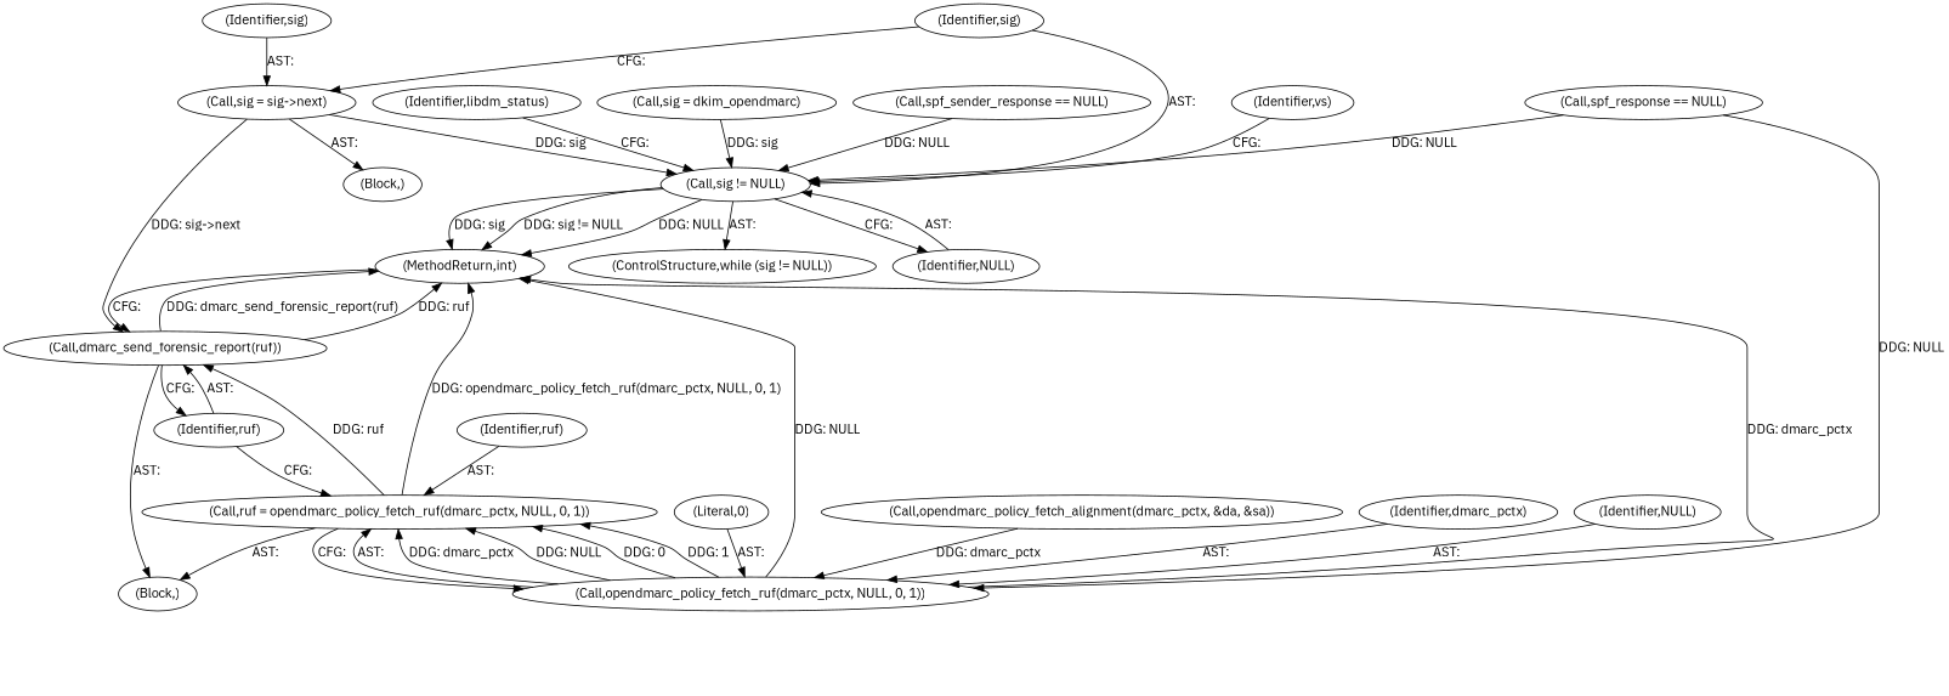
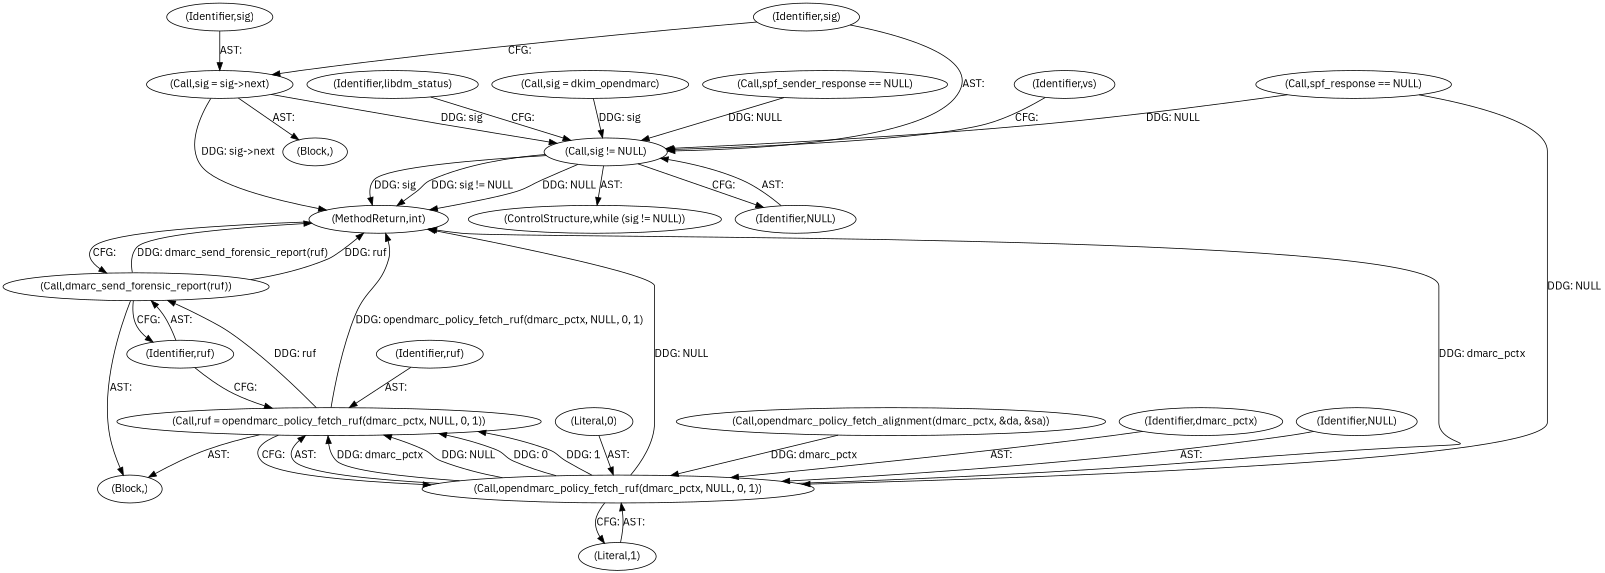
  digraph {
    fontname="IBM Plex Sans"
    node [fontname="IBM Plex Sans"]
    edge [fontname="IBM Plex Sans"]
    n1 [label="(Call,sig = sig->next)"]
    n2 [label="(Call,sig != NULL)"]
    n3 [label="(Block,)"]
    n4 [label="(MethodReturn,int)"]
    n5 [label="(ControlStructure,while (sig != NULL))"]
    n6 [label="(Identifier,NULL)"]
    n7 [label="(Call,dmarc_send_forensic_report(ruf))"]
    n8 [label="(Call,opendmarc_policy_fetch_ruf(dmarc_pctx, NULL, 0, 1))"]
    n9 [label="(Call,ruf = opendmarc_policy_fetch_ruf(dmarc_pctx, NULL, 0, 1))"]
+   n10 [label="(Literal,1)"]
    n11 [label="(Block,)"]
    n12 [label="(Identifier,ruf)"]
    n13 [label="(Literal,0)"]
    n14 [label="(Identifier,libdm_status)"]
    n15 [label="(Identifier,ruf)"]
    n16 [label="(Call,sig = dkim_opendmarc)"]
    n17 [label="(Call,spf_sender_response == NULL)"]
    n18 [label="(Identifier,vs)"]
    n19 [label="(Identifier,sig)"]
    n20 [label="(Call,opendmarc_policy_fetch_alignment(dmarc_pctx, &da, &sa))"]
    n21 [label="(Call,spf_response == NULL)"]
    n22 [label="(Identifier,dmarc_pctx)"]
    n23 [label="(Identifier,NULL)"]
    n24 [label="(Identifier,sig)"]
    n1 -> n2 [label="DDG: sig"]
    n1 -> n3 [label="AST: "]
-   n1 -> n7 [label="DDG: sig->next"]
+   n1 -> n4 [label="DDG: sig->next"]
    n2 -> n4 [label="DDG: NULL"]
    n2 -> n4 [label="DDG: sig"]
    n2 -> n4 [label="DDG: sig != NULL"]
    n2 -> n5 [label="AST: "]
    n2 -> n6 [label="CFG: "]
    n4 -> n7 [label="CFG: "]
    n6 -> n2 [label="AST: "]
    n7 -> n4 [label="DDG: dmarc_send_forensic_report(ruf)"]
    n7 -> n4 [label="DDG: ruf"]
    n7 -> n11 [label="AST: "]
    n7 -> n12 [label="CFG: "]
    n8 -> n4 [label="DDG: NULL"]
    n8 -> n4 [label="DDG: dmarc_pctx"]
    n8 -> n9 [label="AST: "]
    n8 -> n9 [label="DDG: dmarc_pctx"]
    n8 -> n9 [label="DDG: NULL"]
    n8 -> n9 [label="DDG: 0"]
    n8 -> n9 [label="DDG: 1"]
+   n8 -> n10 [label="CFG: "]
    n9 -> n4 [label="DDG: opendmarc_policy_fetch_ruf(dmarc_pctx, NULL, 0, 1)"]
    n9 -> n7 [label="DDG: ruf"]
    n9 -> n8 [label="CFG: "]
    n9 -> n11 [label="AST: "]
+   n10 -> n8 [label="AST: "]
    n12 -> n7 [label="AST: "]
    n12 -> n9 [label="CFG: "]
    n13 -> n8 [label="AST: "]
    n14 -> n2 [label="CFG: "]
    n15 -> n9 [label="AST: "]
    n16 -> n2 [label="DDG: sig"]
    n17 -> n2 [label="DDG: NULL"]
    n18 -> n2 [label="CFG: "]
    n19 -> n1 [label="CFG: "]
    n19 -> n2 [label="AST: "]
    n20 -> n8 [label="DDG: dmarc_pctx"]
    n21 -> n2 [label="DDG: NULL"]
    n21 -> n8 [label="DDG: NULL"]
    n22 -> n8 [label="AST: "]
    n23 -> n8 [label="AST: "]
    n24 -> n1 [label="AST: "]
  }
